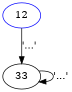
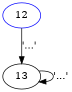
  digraph {
    n1 [color=blue label=12]
-   n2 [label=33]
+   n2 [label=13]
    n1 -> n2 [label="'...'"]
    n2 -> n2 [label="'...'"]
  }
